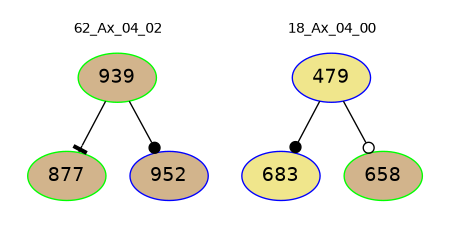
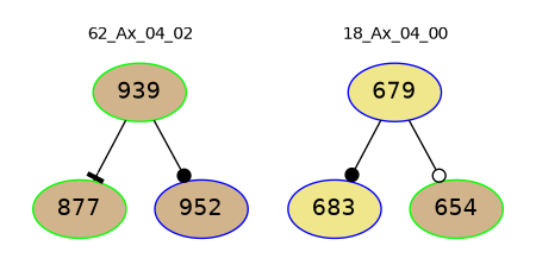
  digraph {
    fontname="DejaVu Sans"
    node [color=green fillcolor=tan fontname="DejaVu Sans" style=filled]
    edge [arrowhead=dot color=black fontname="DejaVu Sans"]
    n1 [label=939]
    n2 [label=877]
    n3 [color=blue label=952]
-   n4 [color=blue fillcolor=khaki label=479]
+   n4 [color=blue fillcolor=khaki label=679]
    n5 [color=blue fillcolor=khaki label=683]
-   n6 [label=658]
+   n6 [label=654]
    subgraph cluster_1 {
      color=white
      fontsize=10
      label="62_Ax_04_02"
      n1
      n2
      n3
    }
    subgraph cluster_2 {
      color=white
      fontsize=10
      label="18_Ax_04_00"
      n4
      n5
      n6
    }
    n1 -> n2 [arrowhead=tee]
    n1 -> n3
    n4 -> n5
    n4 -> n6 [arrowhead=odot]
  }
